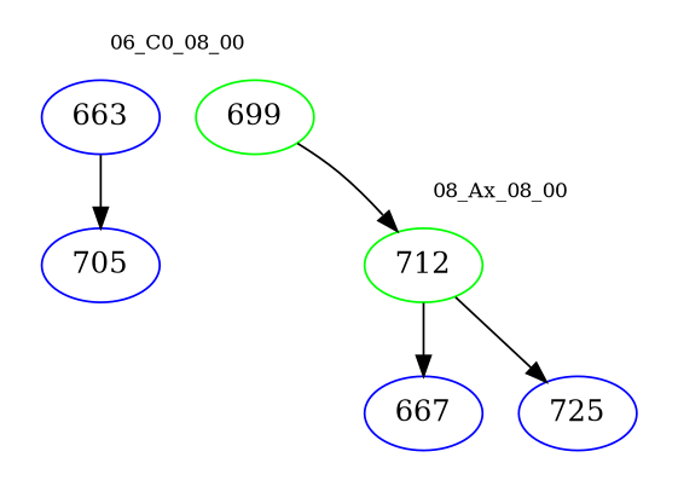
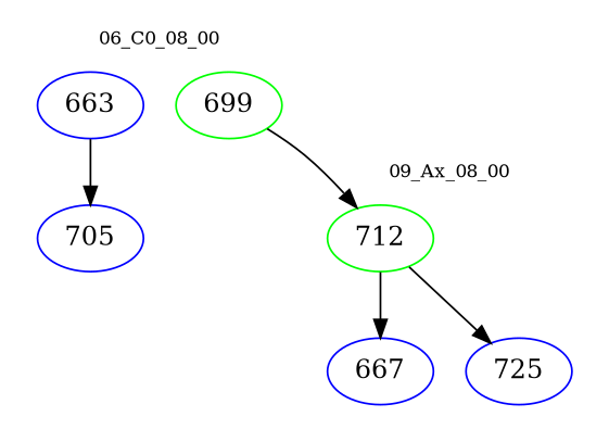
  digraph {
    node [color=blue]
    edge [color=black]
    n1 [color=green label=712]
    n2 [label=667]
    n3 [label=725]
    n4 [color=green label=699]
    n5 [label=663]
    n6 [label=705]
    subgraph cluster_1 {
      color=white
      fontsize=10
-     label="08_Ax_08_00"
+     label="09_Ax_08_00"
      n1
      n2
      n3
    }
    subgraph cluster_2 {
      color=white
      fontsize=10
      label="06_C0_08_00"
      n4
      n5
      n6
    }
    n1 -> n2
    n1 -> n3
    n4 -> n1
    n5 -> n6
  }
